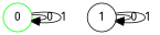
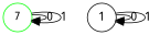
  digraph {
    fontname="Fira Sans"
    node [shape=circle fontname="Fira Sans"]
    edge [fontname="Fira Sans"]
-   0 [color=green]
+   0 [color=green label=7]
    1 [color=black]
    0 -> 0 [label=0]
    0 -> 0 [label=1]
    1 -> 1 [label=0]
    1 -> 1 [label=1]
  }
